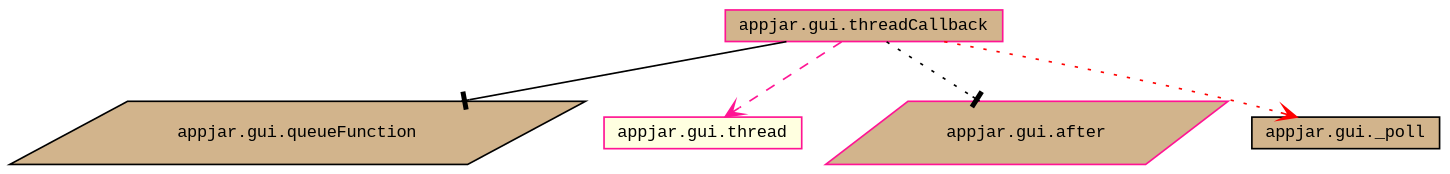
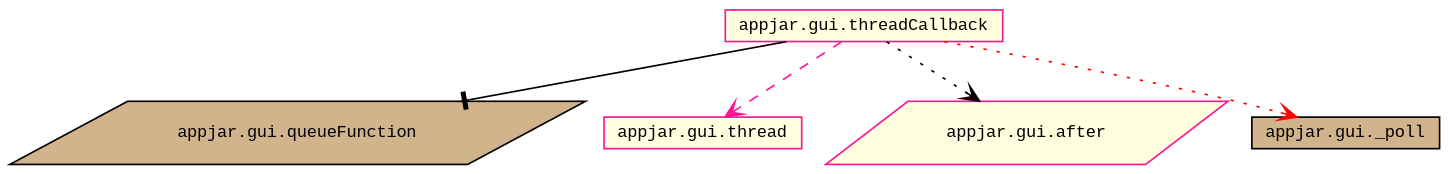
  digraph {
    fontname="Liberation Mono"
    rankdir=TB
    node [color=deeppink fillcolor=lightyellow fontname="Liberation Mono" fontsize=10 shape=box style=filled]
    edge [arrowhead=tee color=black fontname="Liberation Mono" fontsize=10 labelfontname=Helvetica labelfontsize=10 style=dotted]
-   n1 [fillcolor=tan fontcolor=black height=0.2 label="appjar.gui.threadCallback" width=0.4]
+   n1 [fontcolor=black height=0.2 label="appjar.gui.threadCallback" width=0.4]
    n2 [color=black fillcolor=tan height=0.2 label="appjar.gui.queueFunction" shape=parallelogram width=0.4]
    n3 [height=0.2 label="appjar.gui.thread" width=0.4]
-   n4 [fillcolor=tan height=0.2 label="appjar.gui.after" shape=parallelogram width=0.4]
+   n4 [height=0.2 label="appjar.gui.after" shape=parallelogram width=0.4]
    n5 [color=black fillcolor=tan height=0.2 label="appjar.gui._poll" width=0.4]
    n1 -> n2 [style=solid]
    n1 -> n3 [arrowhead=vee color=deeppink style=dashed]
-   n1 -> n4
+   n1 -> n4 [arrowhead=vee]
    n1 -> n5 [arrowhead=vee color=red]
  }
